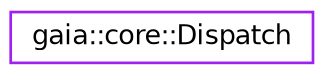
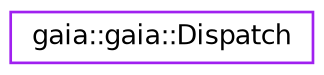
  digraph {
    rankdir=LR
-   n1 [color=purple fillcolor=white fontname=Helvetica fontsize=10 height=0.2 label="gaia::core::Dispatch" shape=record style=filled width=0.4]
+   n1 [color=purple fillcolor=white fontname=Helvetica fontsize=10 height=0.2 label="gaia::gaia::Dispatch" shape=record style=filled width=0.4]
  }
